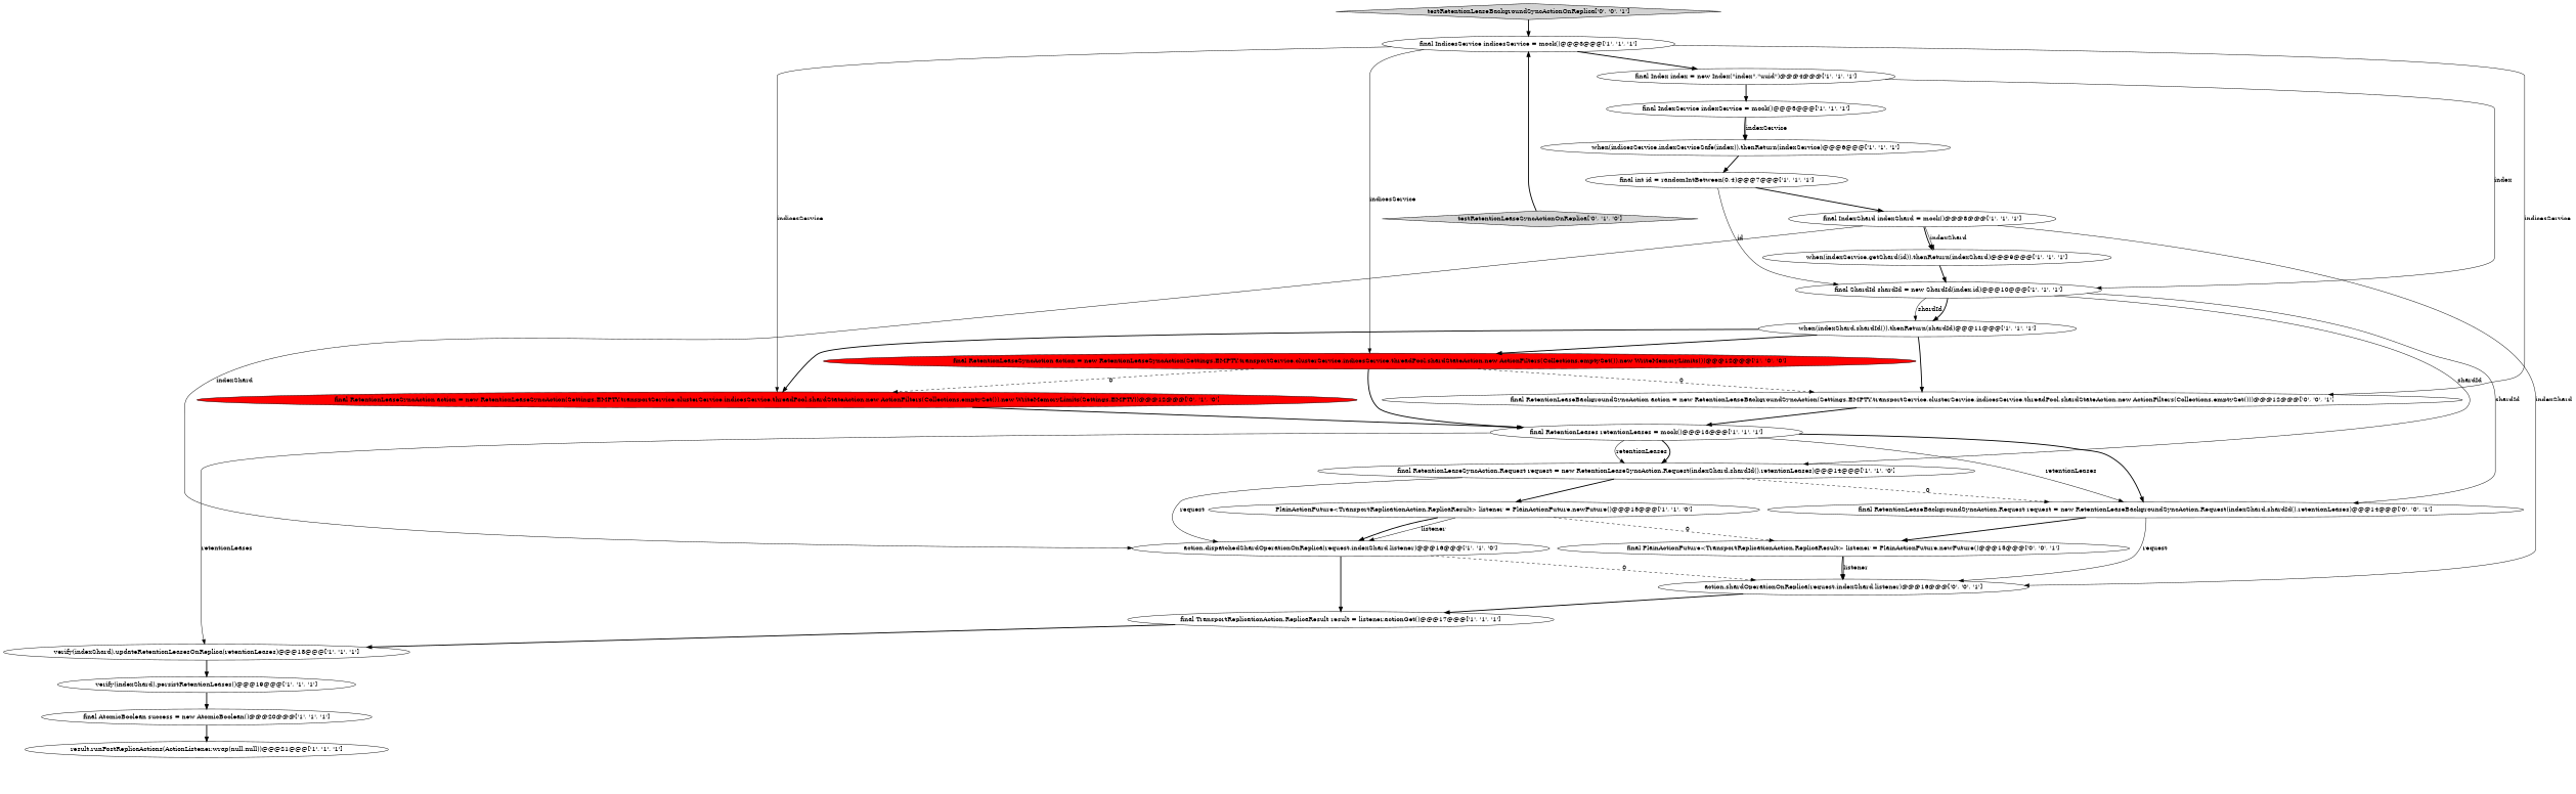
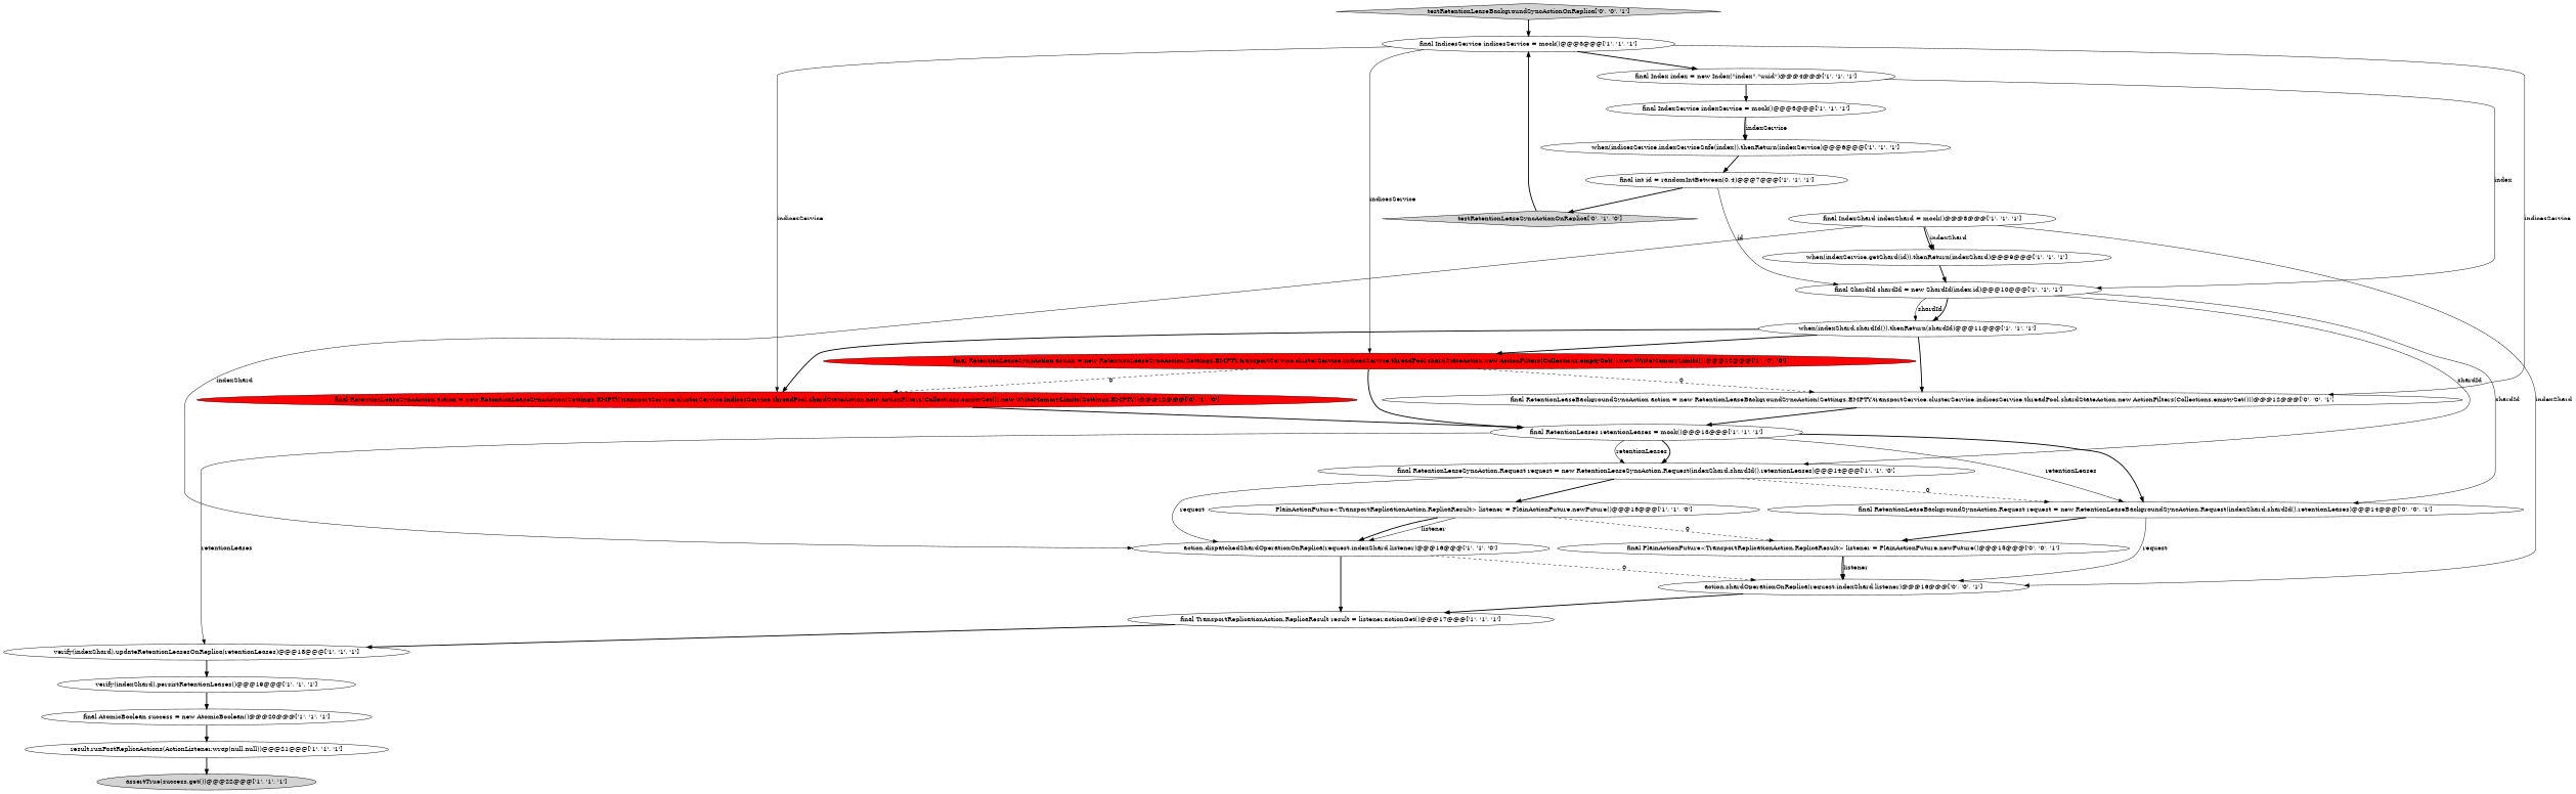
  digraph {
    node [fillcolor=white shape=ellipse style=filled]
    edge [style=bold]
    n1 [label="final PlainActionFuture<TransportReplicationAction.ReplicaResult> listener = PlainActionFuture.newFuture()@@@15@@@['0', '0', '1']"]
    n2 [label="action.shardOperationOnReplica(request,indexShard,listener)@@@16@@@['0', '0', '1']"]
    n3 [label="final TransportReplicationAction.ReplicaResult result = listener.actionGet()@@@17@@@['1', '1', '1']"]
+   n4 [fillcolor=lightgray label="assertTrue(success.get())@@@22@@@['1', '1', '1']"]
    n5 [label="when(indexService.getShard(id)).thenReturn(indexShard)@@@9@@@['1', '1', '1']"]
    n6 [label="final ShardId shardId = new ShardId(index,id)@@@10@@@['1', '1', '1']"]
    n7 [label="when(indexShard.shardId()).thenReturn(shardId)@@@11@@@['1', '1', '1']"]
    n8 [label="final RetentionLeaseBackgroundSyncAction.Request request = new RetentionLeaseBackgroundSyncAction.Request(indexShard.shardId(),retentionLeases)@@@14@@@['0', '0', '1']"]
    n9 [label="final RetentionLeaseSyncAction.Request request = new RetentionLeaseSyncAction.Request(indexShard.shardId(),retentionLeases)@@@14@@@['1', '1', '0']"]
    n10 [label="final AtomicBoolean success = new AtomicBoolean()@@@20@@@['1', '1', '1']"]
    n11 [label="result.runPostReplicaActions(ActionListener.wrap(null,null))@@@21@@@['1', '1', '1']"]
    n12 [label="final Index index = new Index(\"index\",\"uuid\")@@@4@@@['1', '1', '1']"]
    n13 [label="final IndexService indexService = mock()@@@5@@@['1', '1', '1']"]
    n14 [label="when(indicesService.indexServiceSafe(index)).thenReturn(indexService)@@@6@@@['1', '1', '1']"]
    n15 [label="final RetentionLeaseBackgroundSyncAction action = new RetentionLeaseBackgroundSyncAction(Settings.EMPTY,transportService,clusterService,indicesService,threadPool,shardStateAction,new ActionFilters(Collections.emptySet()))@@@12@@@['0', '0', '1']"]
    n16 [fillcolor=red label="final RetentionLeaseSyncAction action = new RetentionLeaseSyncAction(Settings.EMPTY,transportService,clusterService,indicesService,threadPool,shardStateAction,new ActionFilters(Collections.emptySet()),new WriteMemoryLimits())@@@12@@@['1', '0', '0']"]
    n17 [fillcolor=red label="final RetentionLeaseSyncAction action = new RetentionLeaseSyncAction(Settings.EMPTY,transportService,clusterService,indicesService,threadPool,shardStateAction,new ActionFilters(Collections.emptySet()),new WriteMemoryLimits(Settings.EMPTY))@@@12@@@['0', '1', '0']"]
    n18 [label="action.dispatchedShardOperationOnReplica(request,indexShard,listener)@@@16@@@['1', '1', '0']"]
    n19 [label="PlainActionFuture<TransportReplicationAction.ReplicaResult> listener = PlainActionFuture.newFuture()@@@15@@@['1', '1', '0']"]
    n20 [label="final RetentionLeases retentionLeases = mock()@@@13@@@['1', '1', '1']"]
    n21 [label="verify(indexShard).updateRetentionLeasesOnReplica(retentionLeases)@@@18@@@['1', '1', '1']"]
    n22 [label="verify(indexShard).persistRetentionLeases()@@@19@@@['1', '1', '1']"]
    n23 [fillcolor=lightgray label="testRetentionLeaseSyncActionOnReplica['0', '1', '0']" shape=diamond]
    n24 [label="final IndicesService indicesService = mock()@@@3@@@['1', '1', '1']"]
    n25 [label="final int id = randomIntBetween(0,4)@@@7@@@['1', '1', '1']"]
    n26 [label="final IndexShard indexShard = mock()@@@8@@@['1', '1', '1']"]
    n27 [fillcolor=lightgray label="testRetentionLeaseBackgroundSyncActionOnReplica['0', '0', '1']" shape=diamond]
    n1 -> n2
    n1 -> n2 [label=listener style=solid]
    n2 -> n3
    n3 -> n21
    n5 -> n6
    n6 -> n7 [label=shardId style=solid]
    n6 -> n7
    n6 -> n8 [label=shardId style=solid]
    n6 -> n9 [label=shardId style=solid]
    n7 -> n15
    n7 -> n16
    n7 -> n17
    n8 -> n1
    n8 -> n2 [label=request style=solid]
    n9 -> n8 [label=0 style=dashed]
    n9 -> n18 [label=request style=solid]
    n9 -> n19
    n10 -> n11
+   n11 -> n4
    n12 -> n6 [label=index style=solid]
    n12 -> n13
    n13 -> n14 [label=indexService style=solid]
    n13 -> n14
    n14 -> n25
    n15 -> n20
    n16 -> n15 [label=0 style=dashed]
    n16 -> n17 [label=0 style=dashed]
    n16 -> n20
    n17 -> n20
    n18 -> n2 [label=0 style=dashed]
    n18 -> n3
    n19 -> n1 [label=0 style=dashed]
    n19 -> n18 [label=listener style=solid]
    n19 -> n18
    n20 -> n8
    n20 -> n8 [label=retentionLeases style=solid]
    n20 -> n9
    n20 -> n9 [label=retentionLeases style=solid]
    n20 -> n21 [label=retentionLeases style=solid]
    n21 -> n22
    n22 -> n10
    n23 -> n24
    n24 -> n12
    n24 -> n15 [label=indicesService style=solid]
    n24 -> n16 [label=indicesService style=solid]
    n24 -> n17 [label=indicesService style=solid]
    n25 -> n6 [label=id style=solid]
-   n25 -> n26
+   n25 -> n23
    n26 -> n2 [label=indexShard style=solid]
    n26 -> n5
    n26 -> n5 [label=indexShard style=solid]
    n26 -> n18 [label=indexShard style=solid]
    n27 -> n24
  }
